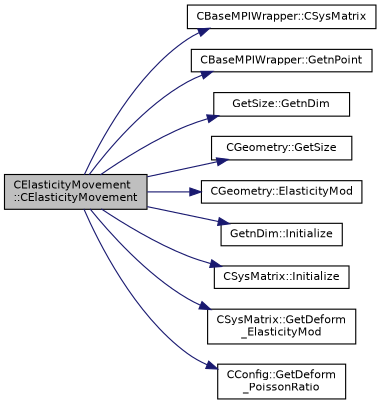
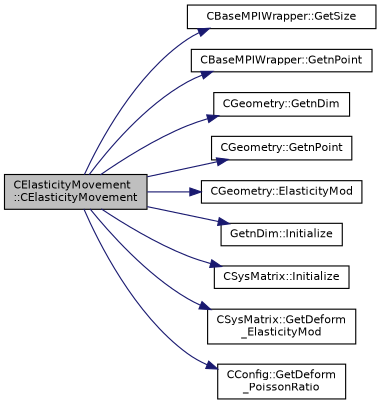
  digraph {
    rankdir=LR
    node [color=black fillcolor=white fontname=Helvetica fontsize=10 shape=record style=filled]
    edge [color=midnightblue fontname=Helvetica fontsize=10 labelfontname=Helvetica labelfontsize=10 style=solid]
    n1 [fillcolor=grey75 fontcolor=black height=0.2 label="CElasticityMovement\l::CElasticityMovement" width=0.4]
-   n2 [height=0.2 label="CBaseMPIWrapper::CSysMatrix" width=0.4]
+   n2 [height=0.2 label="CBaseMPIWrapper::GetSize" width=0.4]
    n3 [height=0.2 label="CBaseMPIWrapper::GetnPoint" width=0.4]
-   n4 [height=0.2 label="GetSize::GetnDim" width=0.4]
-   n5 [height=0.2 label="CGeometry::GetSize" width=0.4]
+   n4 [height=0.2 label="CGeometry::GetnDim" width=0.4]
+   n5 [height=0.2 label="CGeometry::GetnPoint" width=0.4]
    n6 [height=0.2 label="CGeometry::ElasticityMod" width=0.4]
    n7 [height=0.2 label="GetnDim::Initialize" width=0.4]
    n8 [height=0.2 label="CSysMatrix::Initialize" width=0.4]
    n9 [height=0.2 label="CSysMatrix::GetDeform\l_ElasticityMod" width=0.4]
    n10 [height=0.2 label="CConfig::GetDeform\l_PoissonRatio" width=0.4]
    n1 -> n2
    n1 -> n3
    n1 -> n4
    n1 -> n5
    n1 -> n6
    n1 -> n7
    n1 -> n8
    n1 -> n9
    n1 -> n10
  }
